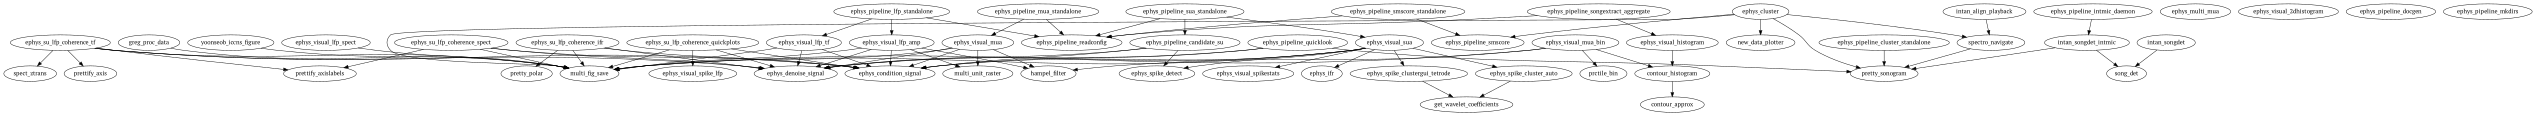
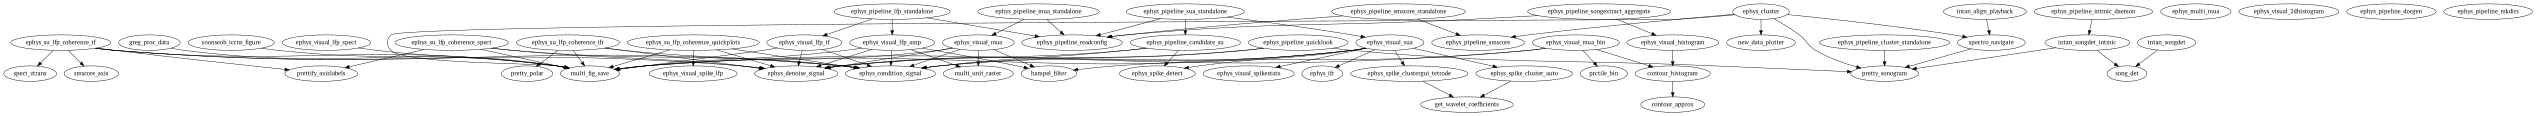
  digraph {
    fontname="PT Serif"
    node [fontname="PT Serif"]
    edge [fontname="PT Serif"]
    greg_proc_data
    multi_fig_save
    yoonseob_iccns_figure
    ephys_cluster
    ephys_pipeline_smscore
    new_data_plotter
    pretty_sonogram
    spectro_navigate
    ephys_pipeline_intmic_daemon
    intan_songdet_intmic
    song_det
    ephys_pipeline_quicklook
    ephys_condition_signal
    ephys_denoise_signal
    ephys_su_lfp_coherence_ifr
    pretty_polar
    ephys_su_lfp_coherence_spect
    prettify_axislabels
    ephys_su_lfp_coherence_tf
    spect_ztrans
-   prettify_axis
+   prettify_axis [label=smscore_axis]
    ephys_visual_histogram
    contour_histogram
    contour_approx
    ephys_visual_lfp_amp
    hampel_filter
    multi_unit_raster
    ephys_visual_lfp_spect
    ephys_visual_lfp_tf
    ephys_visual_mua
    ephys_visual_mua_bin
    prctile_bin
    ephys_visual_sua
    ephys_spike_detect
    ephys_ifr
    ephys_spike_cluster_auto
    ephys_spike_clustergui_tetrode
    ephys_visual_spikestats
    get_wavelet_coefficients
    intan_align_playback
    intan_songdet
    ephys_su_lfp_coherence_quickplots
    ephys_visual_spike_lfp
    ephys_pipeline_candidate_su
    ephys_pipeline_cluster_standalone
    ephys_pipeline_lfp_standalone
    ephys_pipeline_readconfig
    ephys_pipeline_mua_standalone
    ephys_pipeline_smscore_standalone
    ephys_pipeline_songextract_aggregate
    ephys_pipeline_sua_standalone
    ephys_multi_mua
    ephys_visual_2dhistogram
    ephys_pipeline_docgen
    ephys_pipeline_mkdirs
    greg_proc_data -> multi_fig_save
    yoonseob_iccns_figure -> multi_fig_save
    ephys_cluster -> multi_fig_save
    ephys_cluster -> ephys_pipeline_smscore
    ephys_cluster -> new_data_plotter
    ephys_cluster -> pretty_sonogram
    ephys_cluster -> spectro_navigate
    spectro_navigate -> pretty_sonogram
    ephys_pipeline_intmic_daemon -> intan_songdet_intmic
    intan_songdet_intmic -> pretty_sonogram
    intan_songdet_intmic -> song_det
    ephys_pipeline_quicklook -> pretty_sonogram
    ephys_pipeline_quicklook -> ephys_condition_signal
    ephys_pipeline_quicklook -> ephys_denoise_signal
    ephys_su_lfp_coherence_ifr -> multi_fig_save
    ephys_su_lfp_coherence_ifr -> ephys_condition_signal
    ephys_su_lfp_coherence_ifr -> ephys_denoise_signal
    ephys_su_lfp_coherence_ifr -> pretty_polar
    ephys_su_lfp_coherence_spect -> multi_fig_save
    ephys_su_lfp_coherence_spect -> ephys_condition_signal
    ephys_su_lfp_coherence_spect -> ephys_denoise_signal
    ephys_su_lfp_coherence_spect -> prettify_axislabels
    ephys_su_lfp_coherence_tf -> multi_fig_save
    ephys_su_lfp_coherence_tf -> ephys_condition_signal
    ephys_su_lfp_coherence_tf -> ephys_denoise_signal
    ephys_su_lfp_coherence_tf -> prettify_axislabels
    ephys_su_lfp_coherence_tf -> spect_ztrans
    ephys_su_lfp_coherence_tf -> prettify_axis
    ephys_visual_histogram -> contour_histogram
    contour_histogram -> contour_approx
    ephys_visual_lfp_amp -> multi_fig_save
    ephys_visual_lfp_amp -> ephys_condition_signal
    ephys_visual_lfp_amp -> ephys_denoise_signal
    ephys_visual_lfp_amp -> hampel_filter
    ephys_visual_lfp_amp -> multi_unit_raster
    ephys_visual_lfp_spect -> multi_fig_save
    ephys_visual_lfp_tf -> multi_fig_save
    ephys_visual_lfp_tf -> ephys_condition_signal
    ephys_visual_lfp_tf -> ephys_denoise_signal
    ephys_visual_mua -> multi_fig_save
    ephys_visual_mua -> ephys_condition_signal
    ephys_visual_mua -> ephys_denoise_signal
    ephys_visual_mua -> hampel_filter
    ephys_visual_mua -> multi_unit_raster
    ephys_visual_mua_bin -> multi_fig_save
    ephys_visual_mua_bin -> contour_histogram
    ephys_visual_mua_bin -> hampel_filter
    ephys_visual_mua_bin -> prctile_bin
    ephys_visual_sua -> multi_fig_save
    ephys_visual_sua -> ephys_condition_signal
    ephys_visual_sua -> ephys_denoise_signal
    ephys_visual_sua -> ephys_spike_detect
    ephys_visual_sua -> ephys_ifr
    ephys_visual_sua -> ephys_spike_cluster_auto
    ephys_visual_sua -> ephys_spike_clustergui_tetrode
    ephys_visual_sua -> ephys_visual_spikestats
    ephys_spike_cluster_auto -> get_wavelet_coefficients
    ephys_spike_clustergui_tetrode -> get_wavelet_coefficients
    intan_align_playback -> spectro_navigate
    intan_songdet -> song_det
    ephys_su_lfp_coherence_quickplots -> multi_fig_save
    ephys_su_lfp_coherence_quickplots -> ephys_condition_signal
    ephys_su_lfp_coherence_quickplots -> ephys_denoise_signal
    ephys_su_lfp_coherence_quickplots -> ephys_visual_spike_lfp
    ephys_pipeline_candidate_su -> ephys_condition_signal
    ephys_pipeline_candidate_su -> ephys_denoise_signal
    ephys_pipeline_candidate_su -> ephys_spike_detect
    ephys_pipeline_cluster_standalone -> pretty_sonogram
    ephys_pipeline_lfp_standalone -> ephys_visual_lfp_amp
    ephys_pipeline_lfp_standalone -> ephys_visual_lfp_tf
    ephys_pipeline_lfp_standalone -> ephys_pipeline_readconfig
    ephys_pipeline_mua_standalone -> ephys_visual_mua
    ephys_pipeline_mua_standalone -> ephys_pipeline_readconfig
    ephys_pipeline_smscore_standalone -> ephys_pipeline_smscore
    ephys_pipeline_smscore_standalone -> ephys_pipeline_readconfig
    ephys_pipeline_songextract_aggregate -> ephys_visual_histogram
    ephys_pipeline_songextract_aggregate -> ephys_pipeline_readconfig
    ephys_pipeline_sua_standalone -> ephys_visual_sua
    ephys_pipeline_sua_standalone -> ephys_pipeline_candidate_su
    ephys_pipeline_sua_standalone -> ephys_pipeline_readconfig
  }
